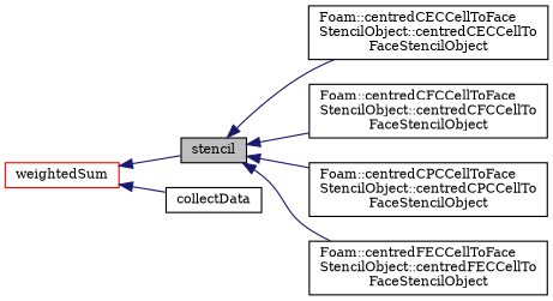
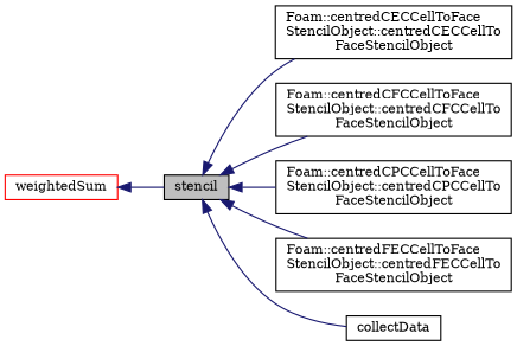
  digraph {
    fontname="DejaVu Serif"
    rankdir=LR
    node [color=black fontname="DejaVu Serif" fontsize=10 shape=record]
    edge [color=midnightblue dir=back fontname="DejaVu Serif" fontsize=10 labelfontname=Helvetica labelfontsize=10 style=solid]
    n1 [fillcolor=grey75 fontcolor=black height=0.2 label=stencil style=filled width=0.4]
    n2 [height=0.2 label="Foam::centredCECCellToFace\lStencilObject::centredCECCellTo\lFaceStencilObject" width=0.4]
    n3 [height=0.2 label="Foam::centredCFCCellToFace\lStencilObject::centredCFCCellTo\lFaceStencilObject" width=0.4]
    n4 [height=0.2 label="Foam::centredCPCCellToFace\lStencilObject::centredCPCCellTo\lFaceStencilObject" width=0.4]
    n5 [height=0.2 label="Foam::centredFECCellToFace\lStencilObject::centredFECCellTo\lFaceStencilObject" width=0.4]
    n6 [height=0.2 label=collectData width=0.4]
    n7 [color=red height=0.2 label=weightedSum width=0.4]
    n1 -> n2
    n1 -> n3
    n1 -> n4
    n1 -> n5
-   n7 -> n6
+   n1 -> n6
    n7 -> n1
  }
